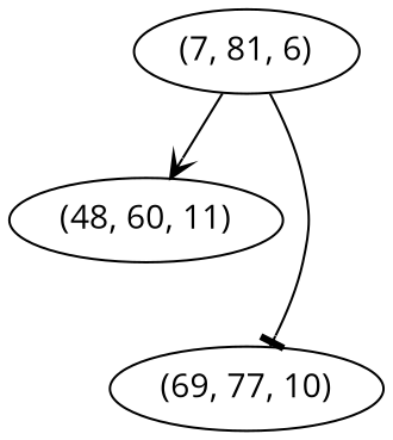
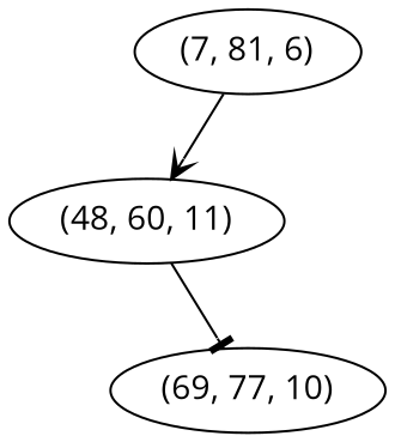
  digraph {
    fontname="Open Sans"
    node [fontname="Open Sans"]
    edge [fontname="Open Sans"]
    "(7, 81, 6)"
    "(48, 60, 11)"
    "(69, 77, 10)"
    "(7, 81, 6)" -> "(48, 60, 11)" [arrowhead=vee]
-   "(7, 81, 6)" -> "(69, 77, 10)" [arrowhead=tee]
+   "(48, 60, 11)" -> "(69, 77, 10)" [arrowhead=tee]
  }
